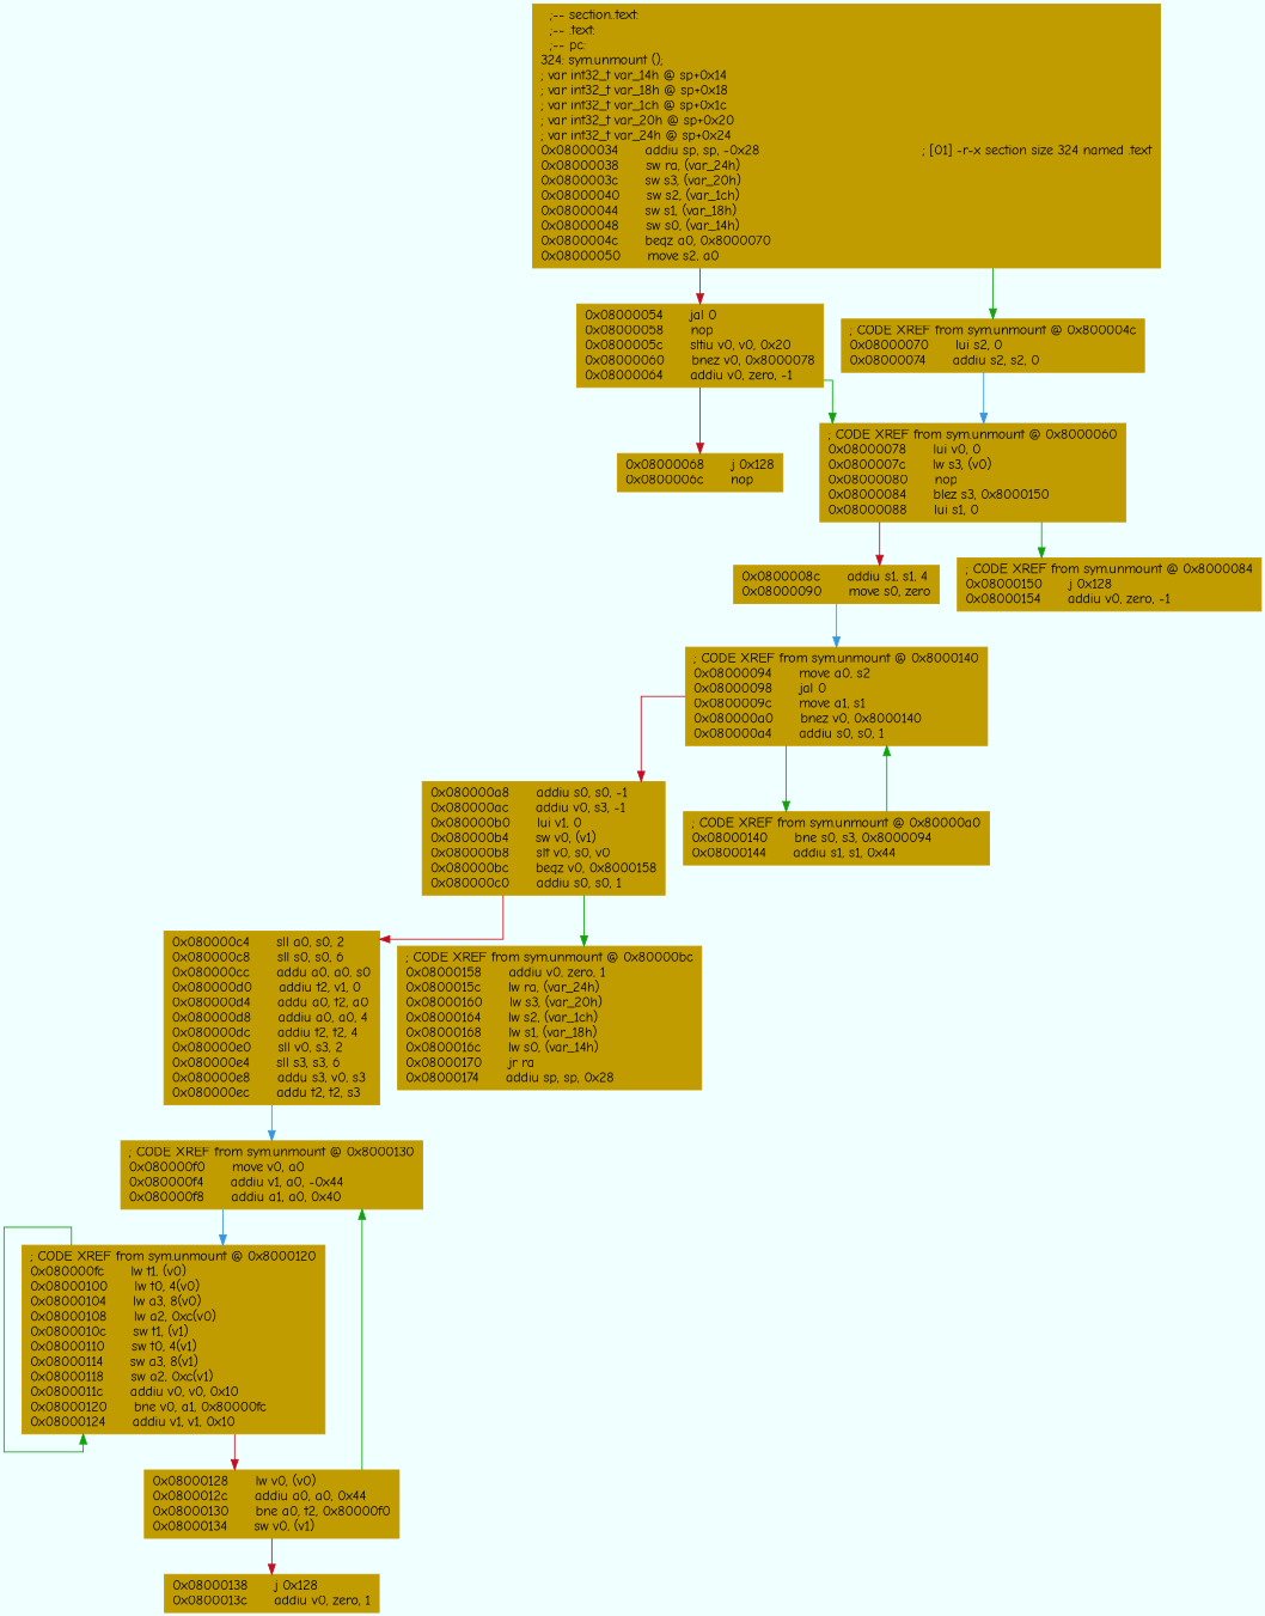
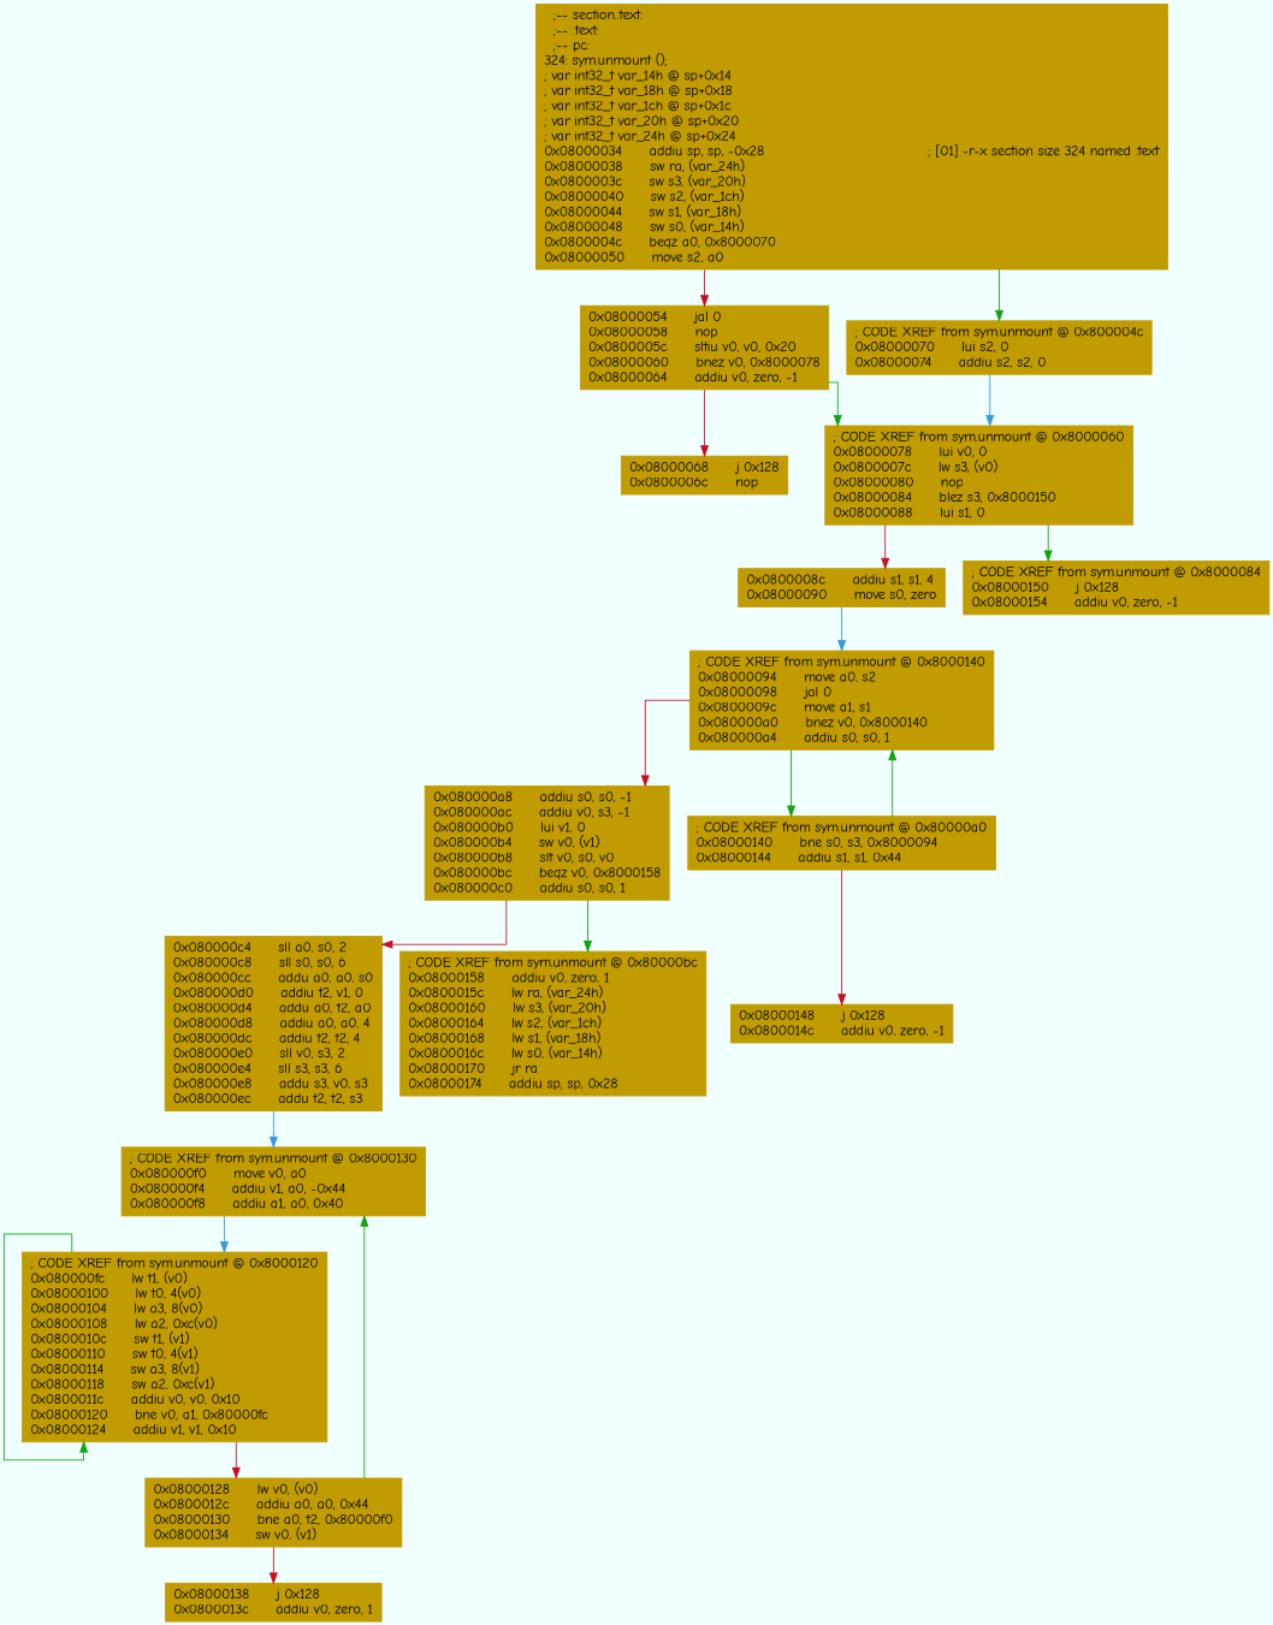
  digraph {
    bgcolor=azure
    fontname="Comic Neue"
    fontsize=8
    splines=ortho
    node [color="#c19c00" fillcolor="#c19c00" fontname="Comic Neue" shape=box style=filled]
    edge [arrowhead=normal color="#c50f1f" fontname="Comic Neue"]
    n1 [label="  ;-- section..text:\l  ;-- .text:\l  ;-- pc:\l324: sym.unmount ();\l; var int32_t var_14h @ sp+0x14\l; var int32_t var_18h @ sp+0x18\l; var int32_t var_1ch @ sp+0x1c\l; var int32_t var_20h @ sp+0x20\l; var int32_t var_24h @ sp+0x24\l0x08000034      addiu sp, sp, -0x28                                    ; [01] -r-x section size 324 named .text\l0x08000038      sw ra, (var_24h)\l0x0800003c      sw s3, (var_20h)\l0x08000040      sw s2, (var_1ch)\l0x08000044      sw s1, (var_18h)\l0x08000048      sw s0, (var_14h)\l0x0800004c      beqz a0, 0x8000070\l0x08000050      move s2, a0\l"]
    n2 [label="0x08000054      jal 0\l0x08000058      nop\l0x0800005c      sltiu v0, v0, 0x20\l0x08000060      bnez v0, 0x8000078\l0x08000064      addiu v0, zero, -1\l"]
    n3 [label="; CODE XREF from sym.unmount @ 0x800004c\l0x08000070      lui s2, 0\l0x08000074      addiu s2, s2, 0\l"]
    n4 [label="0x08000068      j 0x128\l0x0800006c      nop\l"]
    n5 [label="; CODE XREF from sym.unmount @ 0x8000060\l0x08000078      lui v0, 0\l0x0800007c      lw s3, (v0)\l0x08000080      nop\l0x08000084      blez s3, 0x8000150\l0x08000088      lui s1, 0\l"]
    n6 [label="0x0800008c      addiu s1, s1, 4\l0x08000090      move s0, zero\l"]
    n7 [label="; CODE XREF from sym.unmount @ 0x8000084\l0x08000150      j 0x128\l0x08000154      addiu v0, zero, -1\l"]
    n8 [label="; CODE XREF from sym.unmount @ 0x8000140\l0x08000094      move a0, s2\l0x08000098      jal 0\l0x0800009c      move a1, s1\l0x080000a0      bnez v0, 0x8000140\l0x080000a4      addiu s0, s0, 1\l"]
    n9 [label="0x080000a8      addiu s0, s0, -1\l0x080000ac      addiu v0, s3, -1\l0x080000b0      lui v1, 0\l0x080000b4      sw v0, (v1)\l0x080000b8      slt v0, s0, v0\l0x080000bc      beqz v0, 0x8000158\l0x080000c0      addiu s0, s0, 1\l"]
    n10 [label="; CODE XREF from sym.unmount @ 0x80000a0\l0x08000140      bne s0, s3, 0x8000094\l0x08000144      addiu s1, s1, 0x44\l"]
    n11 [label="0x080000c4      sll a0, s0, 2\l0x080000c8      sll s0, s0, 6\l0x080000cc      addu a0, a0, s0\l0x080000d0      addiu t2, v1, 0\l0x080000d4      addu a0, t2, a0\l0x080000d8      addiu a0, a0, 4\l0x080000dc      addiu t2, t2, 4\l0x080000e0      sll v0, s3, 2\l0x080000e4      sll s3, s3, 6\l0x080000e8      addu s3, v0, s3\l0x080000ec      addu t2, t2, s3\l"]
    n12 [label="; CODE XREF from sym.unmount @ 0x80000bc\l0x08000158      addiu v0, zero, 1\l0x0800015c      lw ra, (var_24h)\l0x08000160      lw s3, (var_20h)\l0x08000164      lw s2, (var_1ch)\l0x08000168      lw s1, (var_18h)\l0x0800016c      lw s0, (var_14h)\l0x08000170      jr ra\l0x08000174      addiu sp, sp, 0x28\l"]
    n13 [label="; CODE XREF from sym.unmount @ 0x8000130\l0x080000f0      move v0, a0\l0x080000f4      addiu v1, a0, -0x44\l0x080000f8      addiu a1, a0, 0x40\l"]
    n14 [label="; CODE XREF from sym.unmount @ 0x8000120\l0x080000fc      lw t1, (v0)\l0x08000100      lw t0, 4(v0)\l0x08000104      lw a3, 8(v0)\l0x08000108      lw a2, 0xc(v0)\l0x0800010c      sw t1, (v1)\l0x08000110      sw t0, 4(v1)\l0x08000114      sw a3, 8(v1)\l0x08000118      sw a2, 0xc(v1)\l0x0800011c      addiu v0, v0, 0x10\l0x08000120      bne v0, a1, 0x80000fc\l0x08000124      addiu v1, v1, 0x10\l"]
    n15 [label="0x08000128      lw v0, (v0)\l0x0800012c      addiu a0, a0, 0x44\l0x08000130      bne a0, t2, 0x80000f0\l0x08000134      sw v0, (v1)\l"]
    n16 [label="0x08000138      j 0x128\l0x0800013c      addiu v0, zero, 1\l"]
+   n17 [label="0x08000148      j 0x128\l0x0800014c      addiu v0, zero, -1\l"]
    n1 -> n2
    n1 -> n3 [color="#13a10e"]
    n2 -> n4
    n2 -> n5 [color="#13a10e"]
    n3 -> n5 [color="#3a96dd"]
    n5 -> n6
    n5 -> n7 [color="#13a10e"]
    n6 -> n8 [color="#3a96dd"]
    n8 -> n9
    n8 -> n10 [color="#13a10e"]
    n9 -> n11
    n9 -> n12 [color="#13a10e"]
    n10 -> n8 [color="#13a10e"]
+   n10 -> n17
    n11 -> n13 [color="#3a96dd"]
    n13 -> n14 [color="#3a96dd"]
    n14 -> n14 [color="#13a10e"]
    n14 -> n15
    n15 -> n13 [color="#13a10e"]
    n15 -> n16
  }
